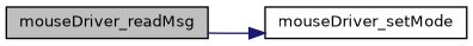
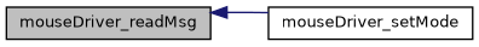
  digraph {
    rankdir=LR
    node [color=black fontname=Helvetica fontsize=10 shape=record style=filled]
    n1 [fillcolor=grey75 fontcolor=black height=0.2 label=mouseDriver_readMsg width=0.4]
    n2 [fillcolor=white height=0.2 label=mouseDriver_setMode width=0.4]
-   n1 -> n2 [color=midnightblue fontname=Helvetica fontsize=10 labelfontname=Helvetica labelfontsize=10 style=solid]
+   n2 -> n1 [color=midnightblue fontname=Helvetica fontsize=10 labelfontname=Helvetica labelfontsize=10 style=solid]
  }
